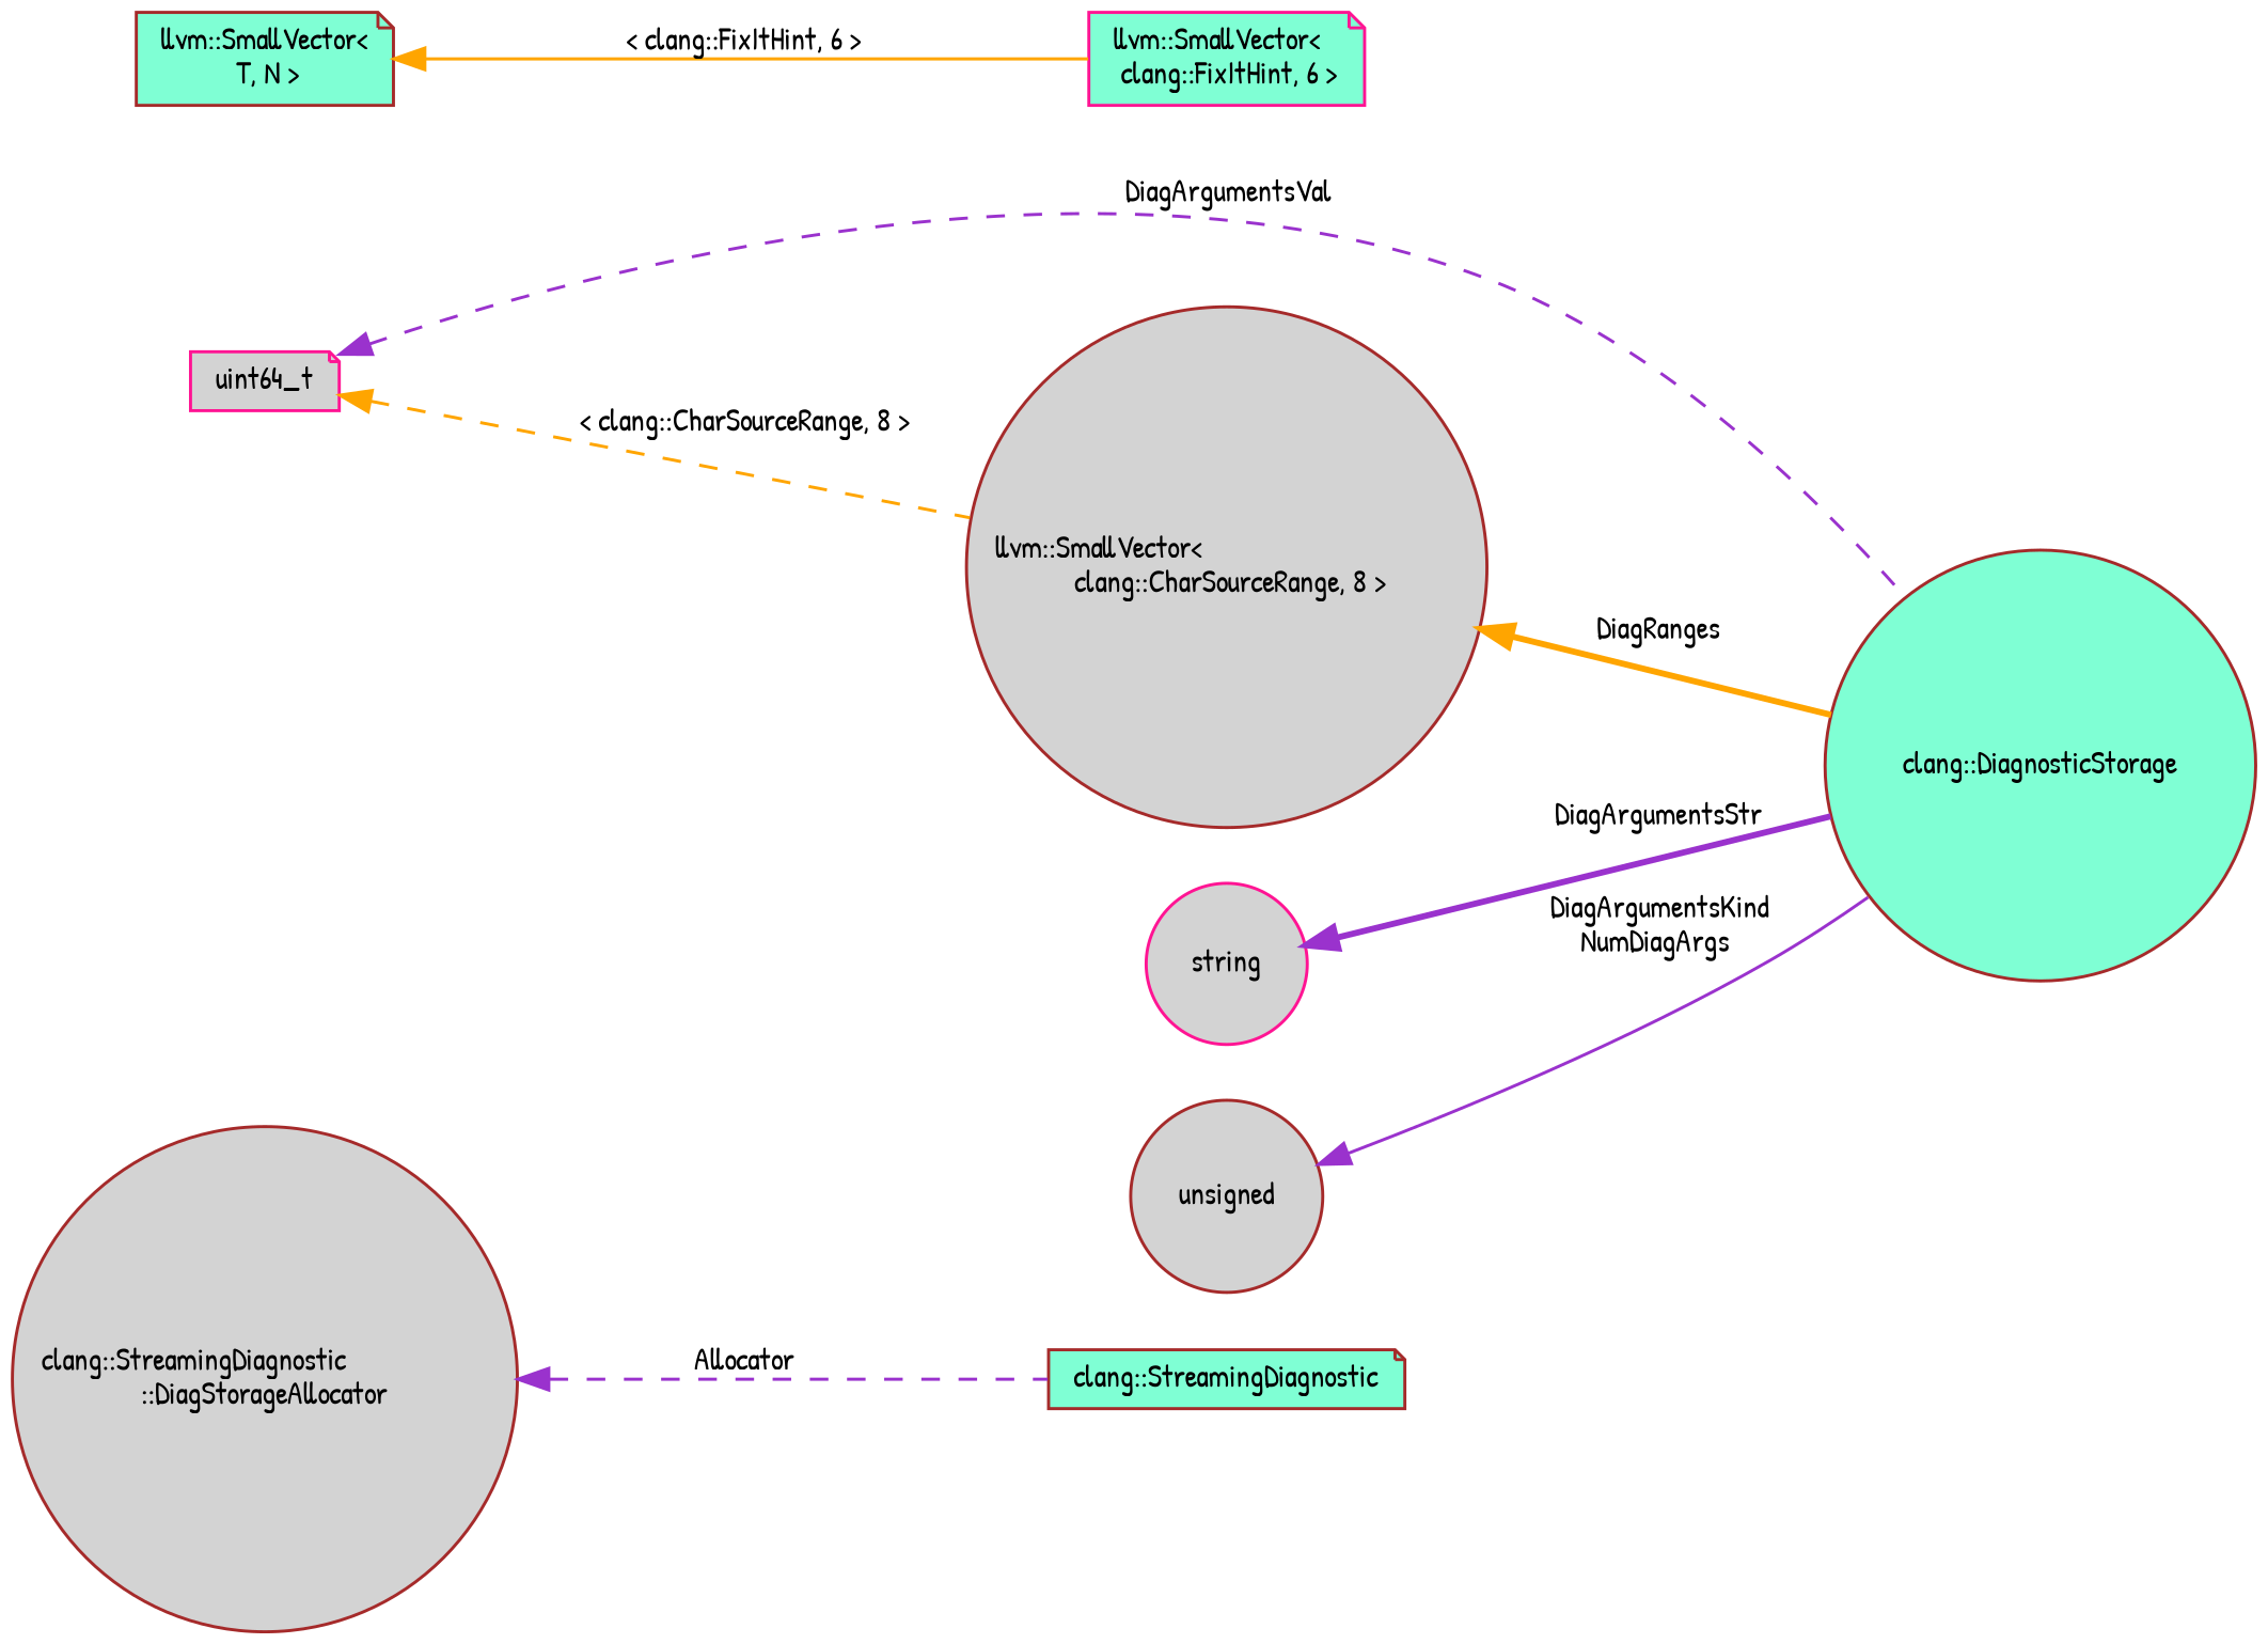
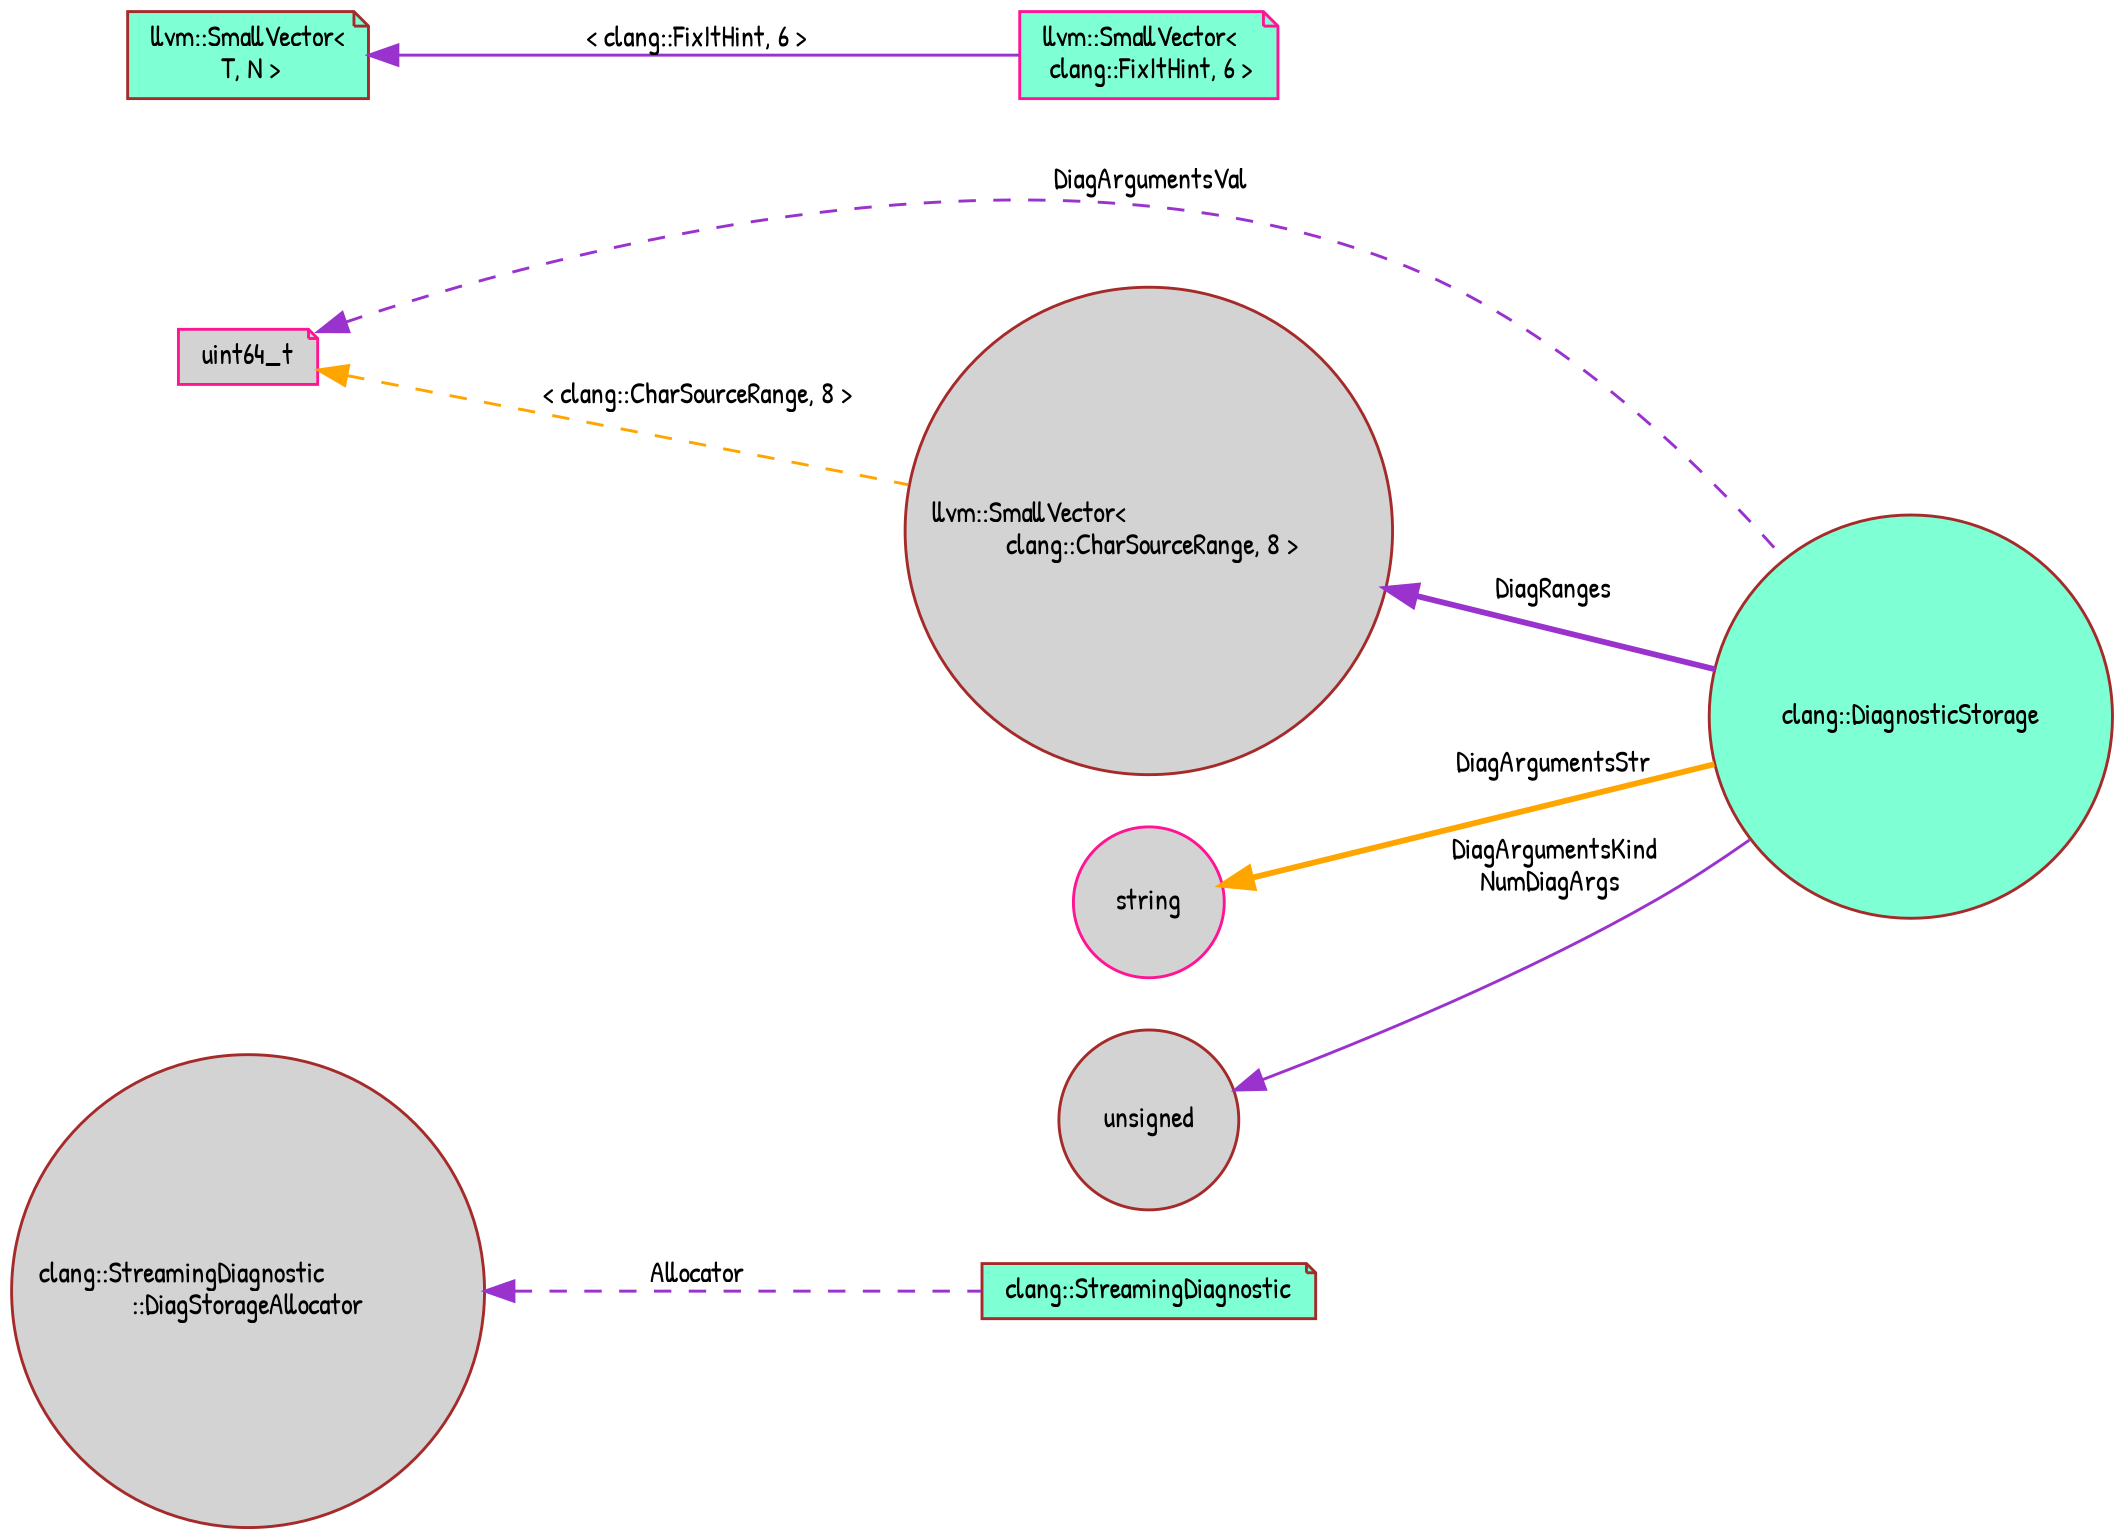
  digraph {
    fontname="Patrick Hand"
    rankdir=LR
    node [color=brown fillcolor=lightgrey fontname="Patrick Hand" fontsize=10 shape=circle style=filled]
    edge [color=darkorchid3 dir=back fontname="Patrick Hand" fontsize=10 labelfontname=Helvetica labelfontsize=10 style=dashed]
    n1 [fillcolor=aquamarine fontcolor=black height=0.2 label="clang::StreamingDiagnostic" shape=note width=0.4]
    n2 [fillcolor=aquamarine height=0.2 label="clang::DiagnosticStorage" width=0.4]
    n3 [height=0.2 label="llvm::SmallVector\<\l clang::CharSourceRange, 8 \>" width=0.4]
    n4 [fillcolor=aquamarine height=0.2 label="llvm::SmallVector\<\l T, N \>" shape=note width=0.4]
    n5 [color=deeppink fillcolor=aquamarine height=0.2 label="llvm::SmallVector\<\l clang::FixItHint, 6 \>" shape=note width=0.4]
    n6 [color=deeppink height=0.2 label=uint64_t shape=note width=0.4]
    n7 [color=deeppink height=0.2 label=string width=0.4]
    n8 [height=0.2 label=unsigned width=0.4]
    n9 [height=0.2 label="clang::StreamingDiagnostic\l::DiagStorageAllocator" width=0.4]
-   n3 -> n2 [color=orange label=" DiagRanges" style=bold]
-   n4 -> n5 [color=orange label=" \< clang::FixItHint, 6 \>" style=solid]
+   n3 -> n2 [label=" DiagRanges" style=bold]
+   n4 -> n5 [label=" \< clang::FixItHint, 6 \>" style=solid]
    n6 -> n2 [label=" DiagArgumentsVal"]
    n6 -> n3 [color=orange label=" \< clang::CharSourceRange, 8 \>"]
-   n7 -> n2 [label=" DiagArgumentsStr" style=bold]
+   n7 -> n2 [color=orange label=" DiagArgumentsStr" style=bold]
    n8 -> n2 [label=" DiagArgumentsKind\nNumDiagArgs" style=solid]
    n9 -> n1 [label=" Allocator"]
  }
